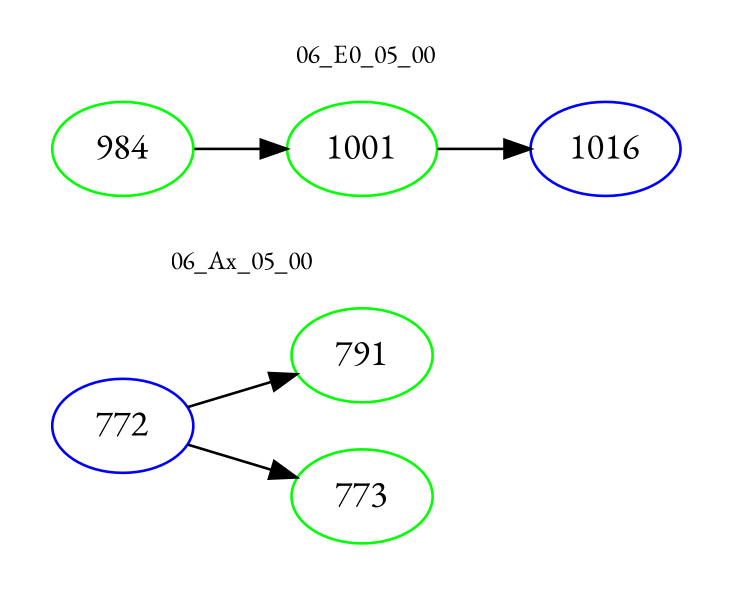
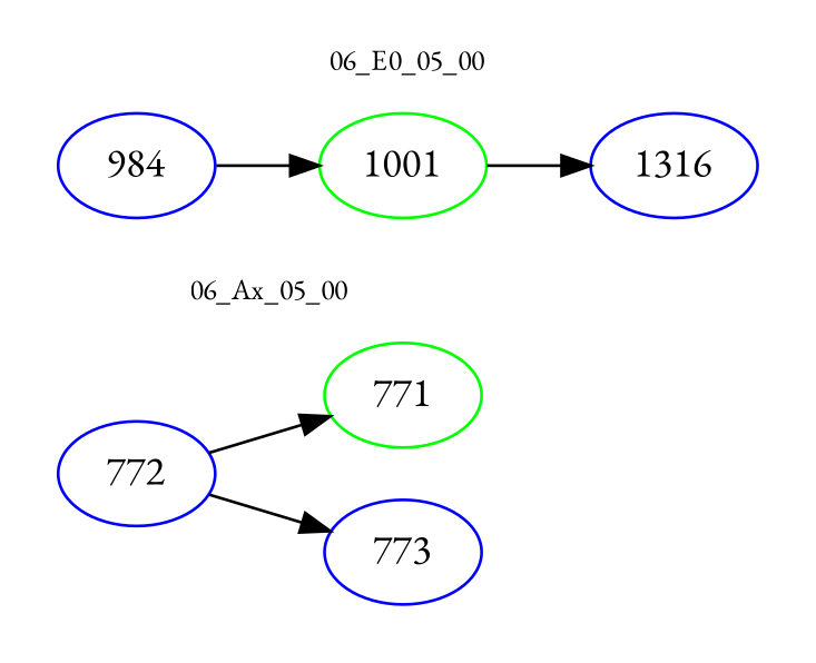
  digraph {
    fontname="EB Garamond"
    rankdir=LR
    node [color=blue fontname="EB Garamond"]
    edge [color=black fontname="EB Garamond"]
    n1 [label=772]
-   n2 [color=green label=773]
-   n3 [color=green label=791]
+   n2 [label=773]
+   n3 [color=green label=771]
    n4 [color=green label=1001]
-   n5 [color=green label=984]
-   n6 [label=1016]
+   n5 [label=984]
+   n6 [label=1316]
    subgraph cluster_1 {
      color=white
      fontsize=10
      label="06_Ax_05_00"
      n1
      n2
      n3
    }
    subgraph cluster_2 {
      color=white
      fontsize=10
      label="06_E0_05_00"
      n4
      n5
      n6
    }
    n1 -> n2
    n1 -> n3
    n4 -> n6
    n5 -> n4
  }
